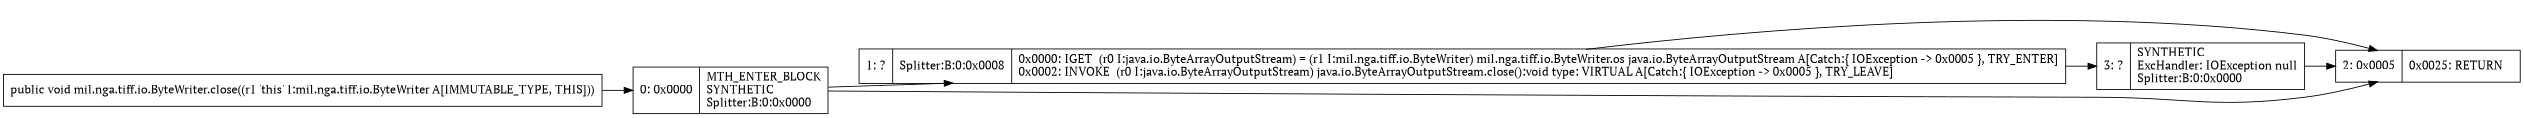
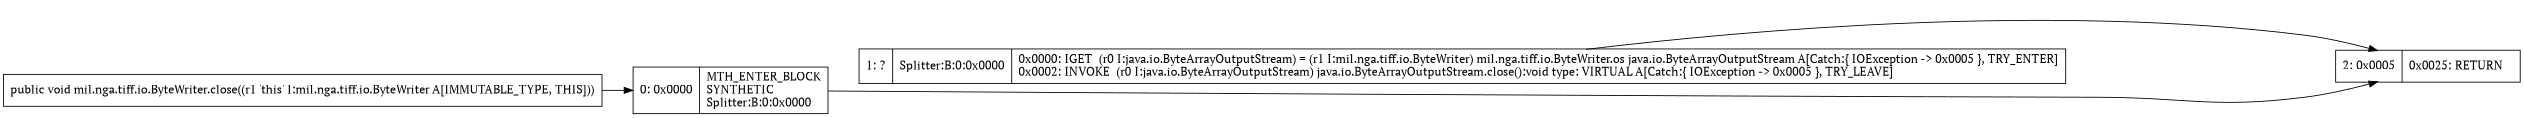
  digraph {
    fontname="PT Serif"
    rankdir=LR
    node [fontname="PT Serif" shape=record]
    edge [fontname="PT Serif"]
    n1 [label="{0\:\ 0x0000|MTH_ENTER_BLOCK\lSYNTHETIC\lSplitter:B:0:0x0000\l}"]
-   n2 [label="{1\:\ ?|Splitter:B:0:0x0008\l|0x0000: IGET  (r0 I:java.io.ByteArrayOutputStream) = (r1 I:mil.nga.tiff.io.ByteWriter) mil.nga.tiff.io.ByteWriter.os java.io.ByteArrayOutputStream A[Catch:\{ IOException \-\> 0x0005 \}, TRY_ENTER]\l0x0002: INVOKE  (r0 I:java.io.ByteArrayOutputStream) java.io.ByteArrayOutputStream.close():void type: VIRTUAL A[Catch:\{ IOException \-\> 0x0005 \}, TRY_LEAVE]\l}"]
+   n2 [label="{1\:\ ?|Splitter:B:0:0x0000\l|0x0000: IGET  (r0 I:java.io.ByteArrayOutputStream) = (r1 I:mil.nga.tiff.io.ByteWriter) mil.nga.tiff.io.ByteWriter.os java.io.ByteArrayOutputStream A[Catch:\{ IOException \-\> 0x0005 \}, TRY_ENTER]\l0x0002: INVOKE  (r0 I:java.io.ByteArrayOutputStream) java.io.ByteArrayOutputStream.close():void type: VIRTUAL A[Catch:\{ IOException \-\> 0x0005 \}, TRY_LEAVE]\l}"]
    n3 [label="{2\:\ 0x0005|0x0025: RETURN   \l}"]
-   n4 [label="{3\:\ ?|SYNTHETIC\lExcHandler: IOException null\lSplitter:B:0:0x0000\l}"]
    n5 [label="{public void mil.nga.tiff.io.ByteWriter.close((r1 'this' I:mil.nga.tiff.io.ByteWriter A[IMMUTABLE_TYPE, THIS])) }"]
-   n1 -> n2
    n1 -> n3
    n2 -> n3
-   n2 -> n4
-   n4 -> n3
    n5 -> n1
  }
